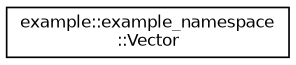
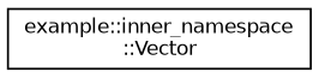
  digraph {
    rankdir=LR
-   n1 [color=black fillcolor=white fontname=Helvetica fontsize=10 height=0.2 label="example::example_namespace\l::Vector" shape=record style=filled width=0.4]
+   n1 [color=black fillcolor=white fontname=Helvetica fontsize=10 height=0.2 label="example::inner_namespace\l::Vector" shape=record style=filled width=0.4]
  }
